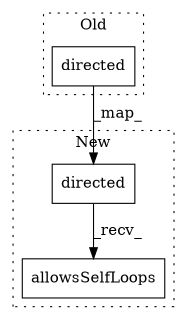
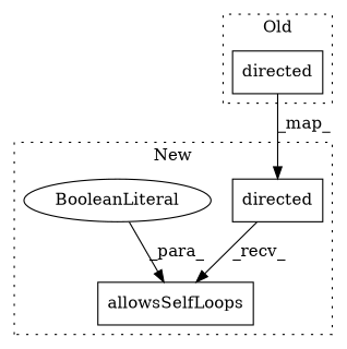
  digraph {
    node [a=32 l=10 shape=box]
    n1 [label=directed s=23903]
    n2 [l="16,1" label=allowsSelfLoops s="23914,23934"]
+   n3 [a=9 l=4 label=BooleanLiteral s=23930 shape=ellipse]
    n4 [label=directed s=24259]
    subgraph cluster_1 {
      label=New
      style=dotted
      n1
      n2
+     n3
    }
    subgraph cluster_2 {
      label=Old
      style=dotted
      n4
    }
    n1 -> n2 [label=_recv_]
+   n3 -> n2 [label=_para_]
    n4 -> n1 [label=_map_]
  }
